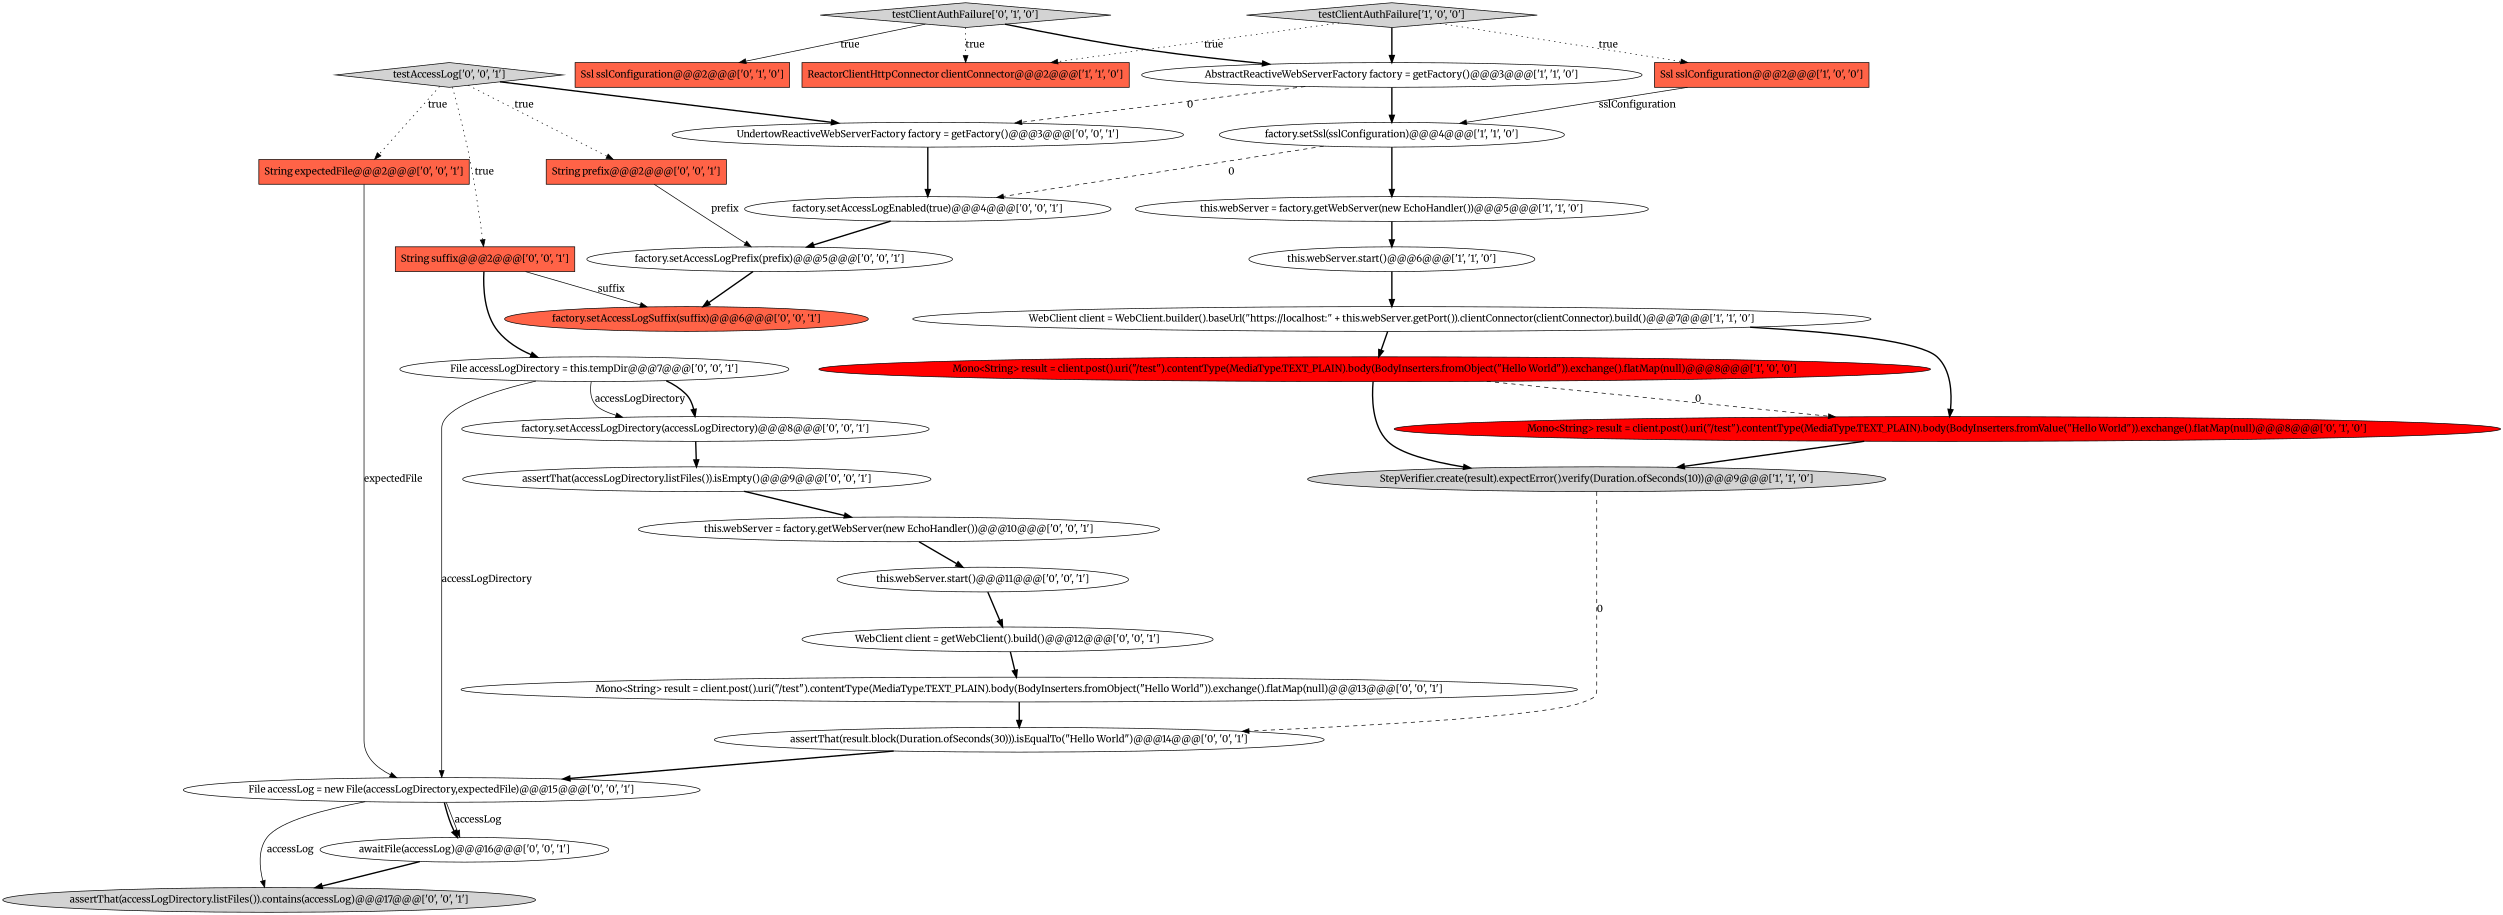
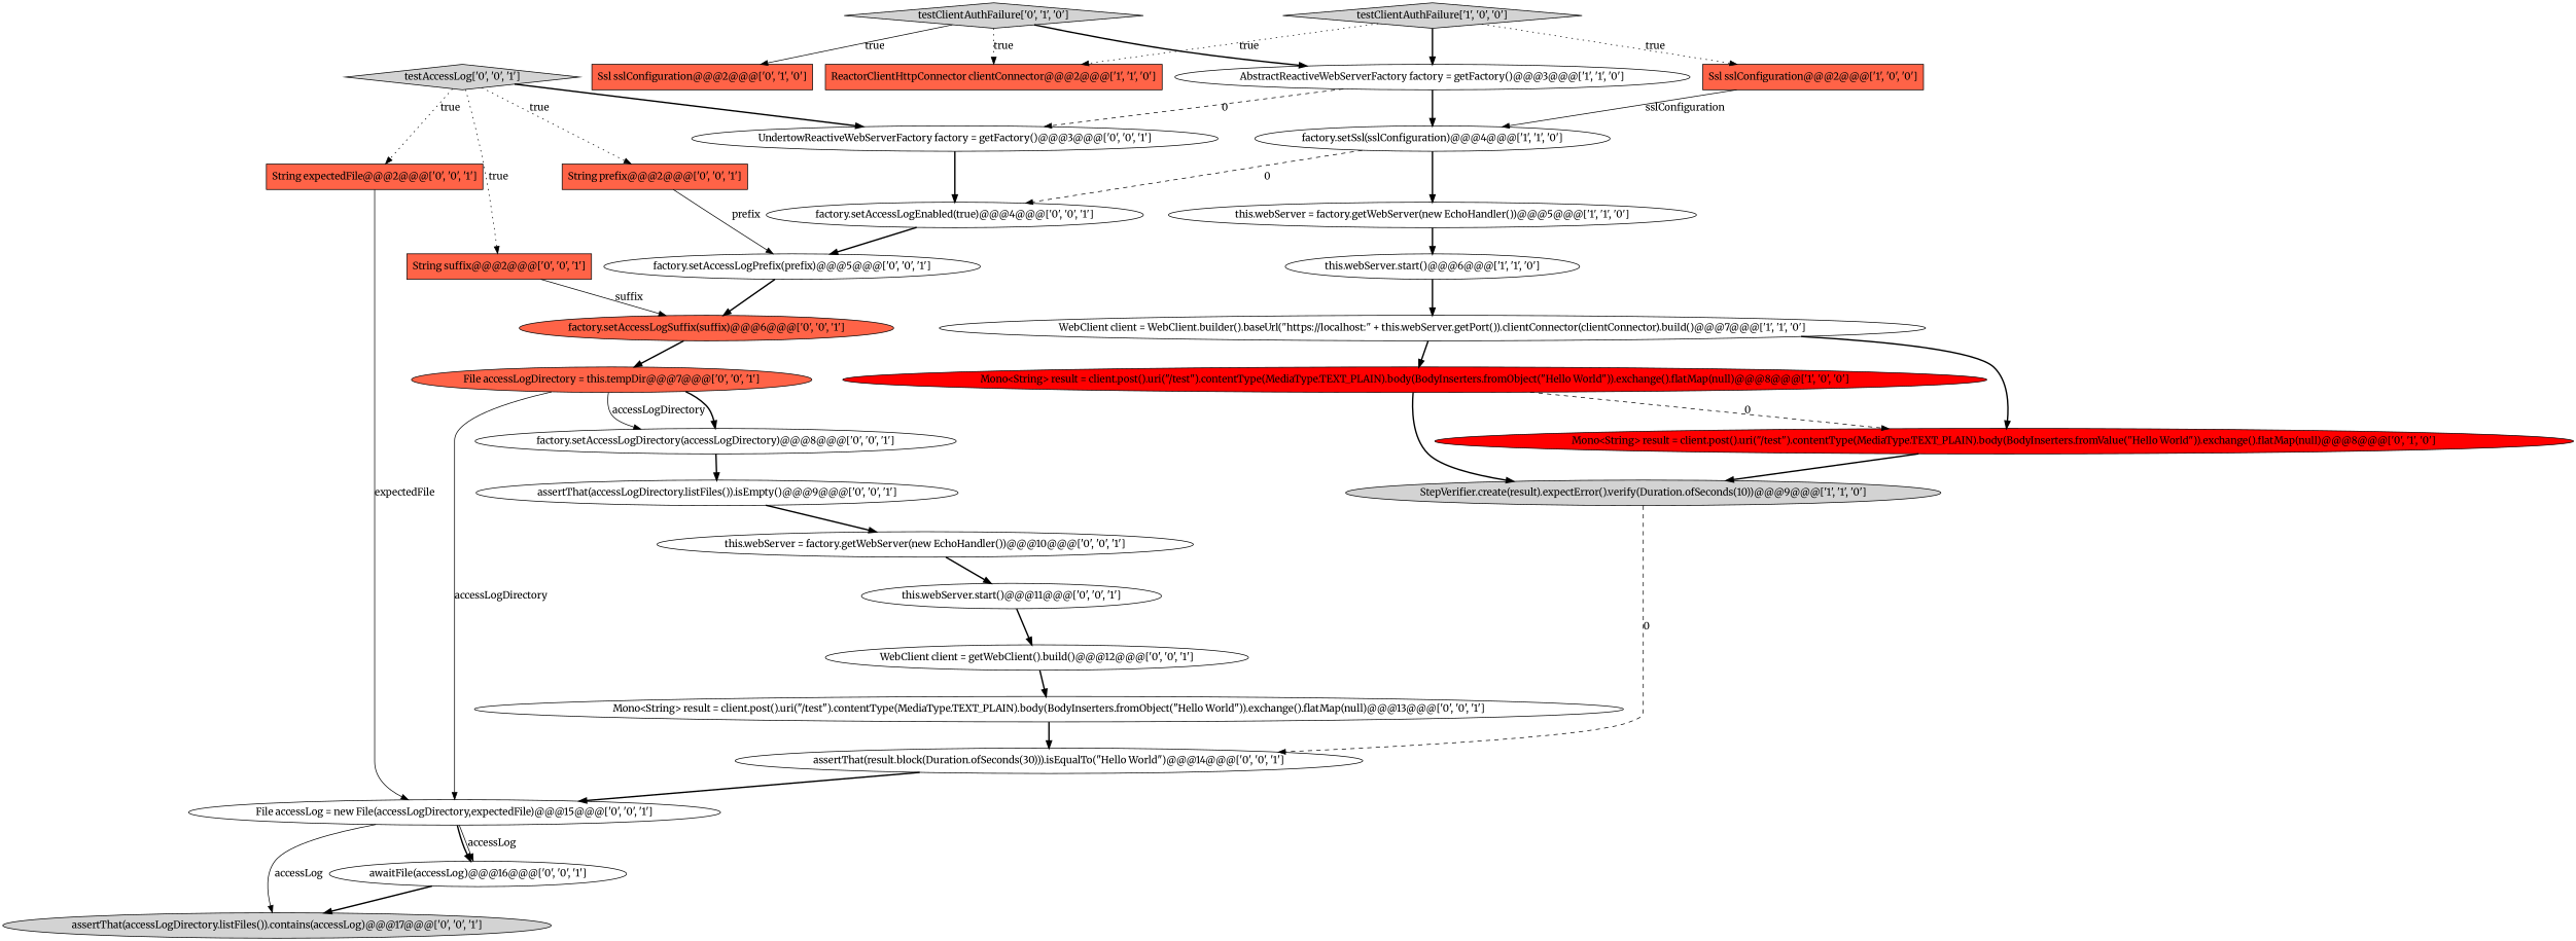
  digraph {
    fontname=Merriweather
    node [fillcolor=white fontname=Merriweather shape=ellipse style=filled]
    edge [fontname=Merriweather style=bold]
    n1 [fillcolor=lightgray label="testAccessLog['0', '0', '1']" shape=diamond]
    n2 [fillcolor=tomato label="String expectedFile@@@2@@@['0', '0', '1']" shape=box]
    n3 [label="UndertowReactiveWebServerFactory factory = getFactory()@@@3@@@['0', '0', '1']"]
    n4 [fillcolor=tomato label="String prefix@@@2@@@['0', '0', '1']" shape=box]
    n5 [fillcolor=tomato label="String suffix@@@2@@@['0', '0', '1']" shape=box]
    n6 [label="File accessLog = new File(accessLogDirectory,expectedFile)@@@15@@@['0', '0', '1']"]
    n7 [label="factory.setAccessLogEnabled(true)@@@4@@@['0', '0', '1']"]
    n8 [label="factory.setAccessLogPrefix(prefix)@@@5@@@['0', '0', '1']"]
    n9 [fillcolor=tomato label="factory.setAccessLogSuffix(suffix)@@@6@@@['0', '0', '1']"]
    n10 [label="this.webServer.start()@@@11@@@['0', '0', '1']"]
    n11 [label="WebClient client = getWebClient().build()@@@12@@@['0', '0', '1']"]
    n12 [label="Mono<String> result = client.post().uri(\"/test\").contentType(MediaType.TEXT_PLAIN).body(BodyInserters.fromObject(\"Hello World\")).exchange().flatMap(null)@@@13@@@['0', '0', '1']"]
    n13 [fillcolor=tomato label="Ssl sslConfiguration@@@2@@@['1', '0', '0']" shape=box]
    n14 [label="factory.setSsl(sslConfiguration)@@@4@@@['1', '1', '0']"]
    n15 [label="this.webServer = factory.getWebServer(new EchoHandler())@@@5@@@['1', '1', '0']"]
    n16 [label="assertThat(result.block(Duration.ofSeconds(30))).isEqualTo(\"Hello World\")@@@14@@@['0', '0', '1']"]
    n17 [fillcolor=lightgray label="assertThat(accessLogDirectory.listFiles()).contains(accessLog)@@@17@@@['0', '0', '1']"]
    n18 [label="awaitFile(accessLog)@@@16@@@['0', '0', '1']"]
    n19 [label="factory.setAccessLogDirectory(accessLogDirectory)@@@8@@@['0', '0', '1']"]
    n20 [label="assertThat(accessLogDirectory.listFiles()).isEmpty()@@@9@@@['0', '0', '1']"]
    n21 [label="this.webServer = factory.getWebServer(new EchoHandler())@@@10@@@['0', '0', '1']"]
    n22 [label="AbstractReactiveWebServerFactory factory = getFactory()@@@3@@@['1', '1', '0']"]
    n23 [label="this.webServer.start()@@@6@@@['1', '1', '0']"]
    n24 [label="WebClient client = WebClient.builder().baseUrl(\"https://localhost:\" + this.webServer.getPort()).clientConnector(clientConnector).build()@@@7@@@['1', '1', '0']"]
    n25 [fillcolor=red label="Mono<String> result = client.post().uri(\"/test\").contentType(MediaType.TEXT_PLAIN).body(BodyInserters.fromValue(\"Hello World\")).exchange().flatMap(null)@@@8@@@['0', '1', '0']"]
    n26 [fillcolor=red label="Mono<String> result = client.post().uri(\"/test\").contentType(MediaType.TEXT_PLAIN).body(BodyInserters.fromObject(\"Hello World\")).exchange().flatMap(null)@@@8@@@['1', '0', '0']"]
    n27 [fillcolor=lightgray label="StepVerifier.create(result).expectError().verify(Duration.ofSeconds(10))@@@9@@@['1', '1', '0']"]
-   n28 [label="File accessLogDirectory = this.tempDir@@@7@@@['0', '0', '1']"]
+   n28 [fillcolor=tomato label="File accessLogDirectory = this.tempDir@@@7@@@['0', '0', '1']"]
    n29 [fillcolor=lightgray label="testClientAuthFailure['1', '0', '0']" shape=diamond]
    n30 [fillcolor=tomato label="ReactorClientHttpConnector clientConnector@@@2@@@['1', '1', '0']" shape=box]
    n31 [fillcolor=lightgray label="testClientAuthFailure['0', '1', '0']" shape=diamond]
    n32 [fillcolor=tomato label="Ssl sslConfiguration@@@2@@@['0', '1', '0']" shape=box]
    n1 -> n2 [label=true style=dotted]
    n1 -> n3
    n1 -> n4 [label=true style=dotted]
    n1 -> n5 [label=true style=dotted]
    n2 -> n6 [label=expectedFile style=solid]
    n3 -> n7
    n4 -> n8 [label=prefix style=solid]
    n5 -> n9 [label=suffix style=solid]
    n6 -> n17 [label=accessLog style=solid]
    n6 -> n18
    n6 -> n18 [label=accessLog style=solid]
    n7 -> n8
    n8 -> n9
-   n5 -> n28
+   n9 -> n28
    n10 -> n11
    n11 -> n12
    n12 -> n16
    n13 -> n14 [label=sslConfiguration style=solid]
    n14 -> n7 [label=0 style=dashed]
    n14 -> n15
    n15 -> n23
    n16 -> n6
    n18 -> n17
    n19 -> n20
    n20 -> n21
    n21 -> n10
    n22 -> n3 [label=0 style=dashed]
    n22 -> n14
    n23 -> n24
    n24 -> n25
    n24 -> n26
    n25 -> n27
    n26 -> n25 [label=0 style=dashed]
    n26 -> n27
    n27 -> n16 [label=0 style=dashed]
    n28 -> n6 [label=accessLogDirectory style=solid]
    n28 -> n19 [label=accessLogDirectory style=solid]
    n28 -> n19
    n29 -> n13 [label=true style=dotted]
    n29 -> n22
    n29 -> n30 [label=true style=dotted]
    n31 -> n22
    n31 -> n30 [label=true style=dotted]
    n31 -> n32 [label=true style=solid]
  }
